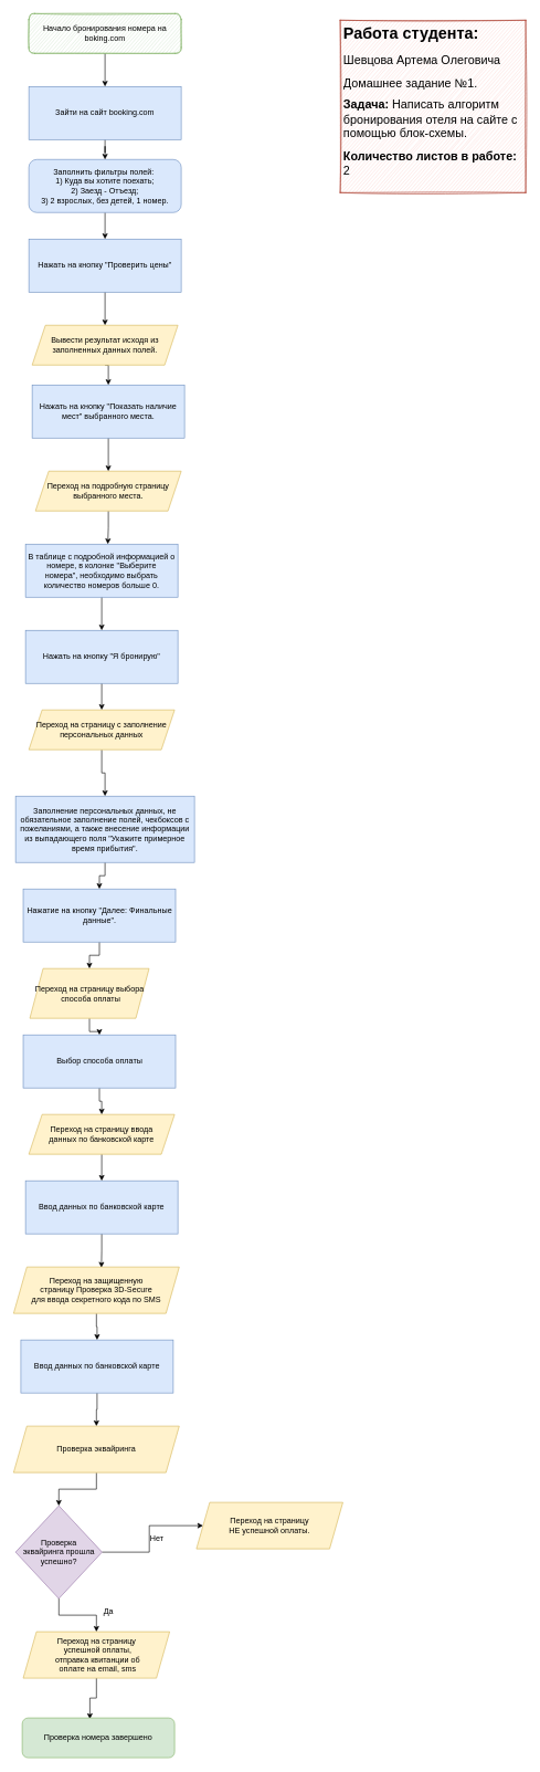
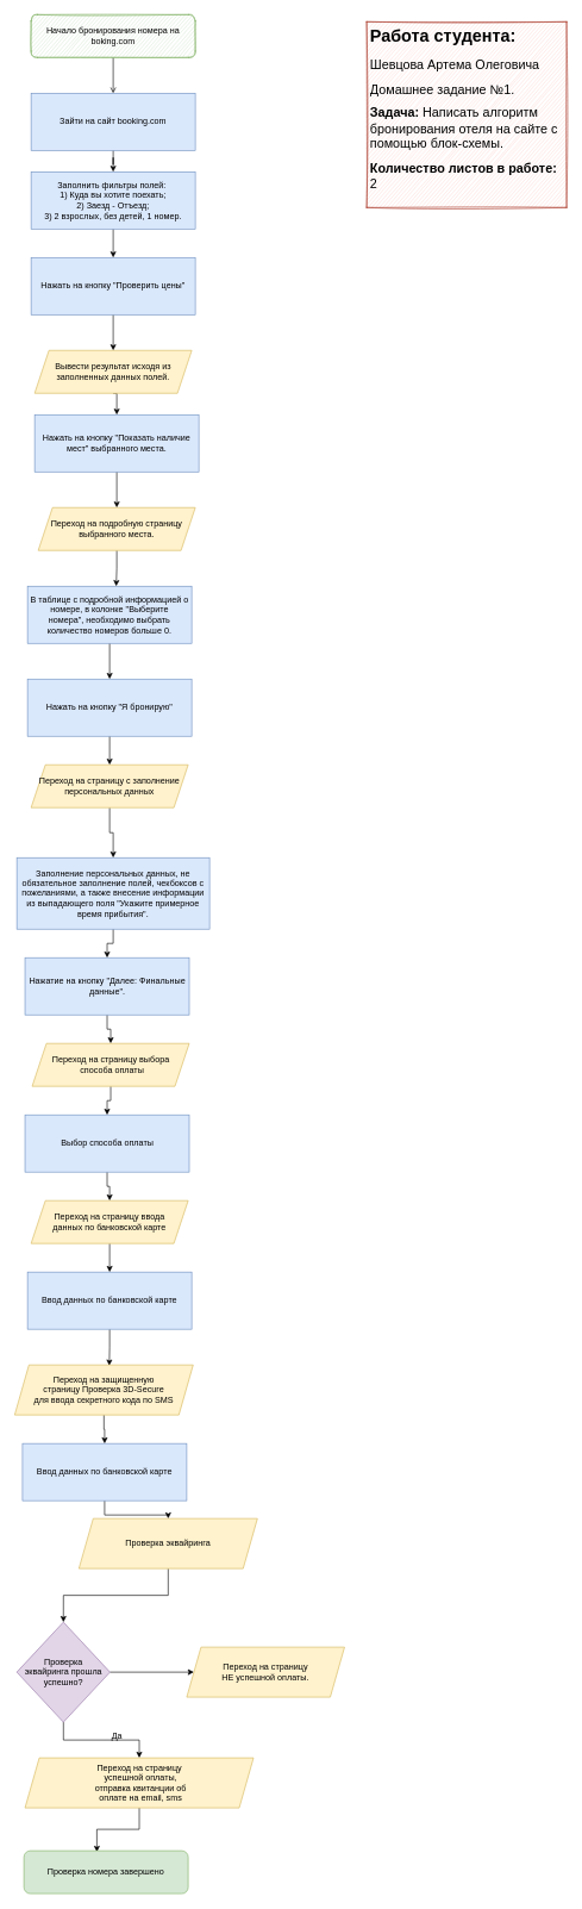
  <mxCell id="0" />
  <mxCell id="1" parent="0" />
- <mxCell id="2" style="edgeStyle=orthogonalEdgeStyle;rounded=0;orthogonalLoop=1;jettySize=auto;html=1;" edge="1" parent="1" source="3" target="48"><mxGeometry relative="1" as="geometry" /></mxCell>
+ <mxCell id="2" style="edgeStyle=orthogonalEdgeStyle;rounded=0;orthogonalLoop=1;jettySize=auto;html=1;endArrow=open;" edge="1" parent="1" source="3" target="48"><mxGeometry relative="1" as="geometry" /></mxCell>
  <mxCell id="3" value="Начало бронирования номера на boking.com" style="rounded=1;whiteSpace=wrap;html=1;fillColor=#d5e8d4;strokeColor=#82b366;sketch=1;" vertex="1" parent="1"><mxGeometry x="43" y="20" width="230" height="60" as="geometry" /></mxCell>
  <mxCell id="4" style="edgeStyle=orthogonalEdgeStyle;rounded=0;orthogonalLoop=1;jettySize=auto;html=1;entryX=0.5;entryY=0;entryDx=0;entryDy=0;" edge="1" parent="1" source="5" target="7"><mxGeometry relative="1" as="geometry" /></mxCell>
- <mxCell id="5" value="Заполнить фильтры полей:&amp;nbsp;&lt;br&gt;1) Куда вы хотите поехать;&lt;br&gt;2) Заезд - Отъезд;&lt;br&gt;3) 2 взрослых, без детей, 1 номер." style="whiteSpace=wrap;html=1;fillColor=#dae8fc;strokeColor=#6c8ebf;rounded=1;" vertex="1" parent="1"><mxGeometry x="43" y="240" width="230" height="80" as="geometry" /></mxCell>
+ <mxCell id="5" value="Заполнить фильтры полей:&amp;nbsp;&lt;br&gt;1) Куда вы хотите поехать;&lt;br&gt;2) Заезд - Отъезд;&lt;br&gt;3) 2 взрослых, без детей, 1 номер." style="rounded=0;whiteSpace=wrap;html=1;fillColor=#dae8fc;strokeColor=#6c8ebf;" vertex="1" parent="1"><mxGeometry x="43" y="240" width="230" height="80" as="geometry" /></mxCell>
  <mxCell id="6" style="edgeStyle=orthogonalEdgeStyle;rounded=0;orthogonalLoop=1;jettySize=auto;html=1;entryX=0.5;entryY=0;entryDx=0;entryDy=0;" edge="1" parent="1" source="7" target="9"><mxGeometry relative="1" as="geometry" /></mxCell>
  <mxCell id="7" value="Нажать на кнопку &quot;Проверить цены&quot;" style="rounded=0;whiteSpace=wrap;html=1;fillColor=#dae8fc;strokeColor=#6c8ebf;" vertex="1" parent="1"><mxGeometry x="43" y="360" width="230" height="80" as="geometry" /></mxCell>
  <mxCell id="8" style="edgeStyle=orthogonalEdgeStyle;rounded=0;orthogonalLoop=1;jettySize=auto;html=1;exitX=0.5;exitY=1;exitDx=0;exitDy=0;entryX=0.5;entryY=0;entryDx=0;entryDy=0;" edge="1" parent="1" source="9" target="11"><mxGeometry relative="1" as="geometry" /></mxCell>
  <mxCell id="9" value="Вывести результат исходя из заполненных данных полей." style="shape=parallelogram;perimeter=parallelogramPerimeter;whiteSpace=wrap;html=1;fixedSize=1;fillColor=#fff2cc;strokeColor=#d6b656;" vertex="1" parent="1"><mxGeometry x="48" y="490" width="220" height="60" as="geometry" /></mxCell>
  <mxCell id="10" style="edgeStyle=orthogonalEdgeStyle;rounded=0;orthogonalLoop=1;jettySize=auto;html=1;" edge="1" parent="1" source="11" target="13"><mxGeometry relative="1" as="geometry" /></mxCell>
  <mxCell id="11" value="Нажать на кнопку &quot;Показать наличие мест&quot; выбранного места." style="rounded=0;whiteSpace=wrap;html=1;fillColor=#dae8fc;strokeColor=#6c8ebf;" vertex="1" parent="1"><mxGeometry x="48" y="580" width="230" height="80" as="geometry" /></mxCell>
  <mxCell id="12" style="edgeStyle=orthogonalEdgeStyle;rounded=0;orthogonalLoop=1;jettySize=auto;html=1;entryX=0.54;entryY=0;entryDx=0;entryDy=0;entryPerimeter=0;" edge="1" parent="1" source="13" target="15"><mxGeometry relative="1" as="geometry" /></mxCell>
  <mxCell id="13" value="Переход на подробную страницу выбранного места." style="shape=parallelogram;perimeter=parallelogramPerimeter;whiteSpace=wrap;html=1;fixedSize=1;fillColor=#fff2cc;strokeColor=#d6b656;" vertex="1" parent="1"><mxGeometry x="53" y="710" width="220" height="60" as="geometry" /></mxCell>
  <mxCell id="14" style="edgeStyle=orthogonalEdgeStyle;rounded=0;orthogonalLoop=1;jettySize=auto;html=1;entryX=0.5;entryY=0;entryDx=0;entryDy=0;" edge="1" parent="1" source="15" target="17"><mxGeometry relative="1" as="geometry" /></mxCell>
  <mxCell id="15" value="В таблице с подробной информацией о номере, в колонке &quot;&lt;span style=&quot;text-align: left&quot;&gt;Выберите номера&quot;,&amp;nbsp;&lt;/span&gt;необходимо выбрать количество номеров больше 0." style="rounded=0;whiteSpace=wrap;html=1;fillColor=#dae8fc;strokeColor=#6c8ebf;" vertex="1" parent="1"><mxGeometry x="38" y="820" width="230" height="80" as="geometry" /></mxCell>
  <mxCell id="16" style="edgeStyle=orthogonalEdgeStyle;rounded=0;orthogonalLoop=1;jettySize=auto;html=1;" edge="1" parent="1" source="17" target="19"><mxGeometry relative="1" as="geometry" /></mxCell>
  <mxCell id="17" value="Нажать на кнопку &quot;Я бронирую&quot;" style="rounded=0;whiteSpace=wrap;html=1;fillColor=#dae8fc;strokeColor=#6c8ebf;" vertex="1" parent="1"><mxGeometry x="38" y="950" width="230" height="80" as="geometry" /></mxCell>
  <mxCell id="18" style="edgeStyle=orthogonalEdgeStyle;rounded=0;orthogonalLoop=1;jettySize=auto;html=1;" edge="1" parent="1" source="19" target="21"><mxGeometry relative="1" as="geometry" /></mxCell>
  <mxCell id="19" value="Переход на страницу с заполнение персональных данных" style="shape=parallelogram;perimeter=parallelogramPerimeter;whiteSpace=wrap;html=1;fixedSize=1;fillColor=#fff2cc;strokeColor=#d6b656;" vertex="1" parent="1"><mxGeometry x="43" y="1070" width="220" height="60" as="geometry" /></mxCell>
  <mxCell id="20" style="edgeStyle=orthogonalEdgeStyle;rounded=0;orthogonalLoop=1;jettySize=auto;html=1;entryX=0.5;entryY=0;entryDx=0;entryDy=0;" edge="1" parent="1" source="21" target="23"><mxGeometry relative="1" as="geometry" /></mxCell>
  <mxCell id="21" value="Заполнение персональных данных, не обязательное заполнение полей, чекбоксов с пожеланиями, а также внесение информации из выпадающего поля &quot;Укажите примерное время прибытия&quot;." style="rounded=0;whiteSpace=wrap;html=1;fillColor=#dae8fc;strokeColor=#6c8ebf;" vertex="1" parent="1"><mxGeometry x="23" y="1200" width="270" height="100" as="geometry" /></mxCell>
  <mxCell id="22" style="edgeStyle=orthogonalEdgeStyle;rounded=0;orthogonalLoop=1;jettySize=auto;html=1;entryX=0.5;entryY=0;entryDx=0;entryDy=0;" edge="1" parent="1" source="23" target="27"><mxGeometry relative="1" as="geometry" /></mxCell>
  <mxCell id="23" value="Нажатие на кнопку &quot;Далее: Финальные данные&quot;." style="rounded=0;whiteSpace=wrap;html=1;fillColor=#dae8fc;strokeColor=#6c8ebf;" vertex="1" parent="1"><mxGeometry x="34.5" y="1340" width="230" height="80" as="geometry" /></mxCell>
  <mxCell id="24" style="edgeStyle=orthogonalEdgeStyle;rounded=0;orthogonalLoop=1;jettySize=auto;html=1;" edge="1" parent="1" source="25" target="31"><mxGeometry relative="1" as="geometry" /></mxCell>
  <mxCell id="25" value="Выбор способа оплаты" style="rounded=0;whiteSpace=wrap;html=1;fillColor=#dae8fc;strokeColor=#6c8ebf;" vertex="1" parent="1"><mxGeometry x="34.5" y="1560" width="230" height="80" as="geometry" /></mxCell>
  <mxCell id="26" style="edgeStyle=orthogonalEdgeStyle;rounded=0;orthogonalLoop=1;jettySize=auto;html=1;" edge="1" parent="1" source="27" target="25"><mxGeometry relative="1" as="geometry" /></mxCell>
- <mxCell id="27" value="Переход на страницу выбора&lt;br&gt;&amp;nbsp;способа оплаты" style="shape=parallelogram;perimeter=parallelogramPerimeter;whiteSpace=wrap;html=1;fixedSize=1;fillColor=#fff2cc;strokeColor=#d6b656;" vertex="1" parent="1"><mxGeometry x="44.5" y="1460" width="180" height="75" as="geometry" /></mxCell>
+ <mxCell id="27" value="Переход на страницу выбора&lt;br&gt;&amp;nbsp;способа оплаты" style="shape=parallelogram;perimeter=parallelogramPerimeter;whiteSpace=wrap;html=1;fixedSize=1;fillColor=#fff2cc;strokeColor=#d6b656;" vertex="1" parent="1"><mxGeometry x="44.5" y="1460" width="220" height="60" as="geometry" /></mxCell>
  <mxCell id="28" style="edgeStyle=orthogonalEdgeStyle;rounded=0;orthogonalLoop=1;jettySize=auto;html=1;entryX=0.53;entryY=0.014;entryDx=0;entryDy=0;entryPerimeter=0;" edge="1" parent="1" source="29" target="33"><mxGeometry relative="1" as="geometry" /></mxCell>
  <mxCell id="29" value="Ввод данных по банковской карте" style="rounded=0;whiteSpace=wrap;html=1;fillColor=#dae8fc;strokeColor=#6c8ebf;" vertex="1" parent="1"><mxGeometry x="38" y="1780" width="230" height="80" as="geometry" /></mxCell>
  <mxCell id="30" style="edgeStyle=orthogonalEdgeStyle;rounded=0;orthogonalLoop=1;jettySize=auto;html=1;entryX=0.5;entryY=0;entryDx=0;entryDy=0;" edge="1" parent="1" source="31" target="29"><mxGeometry relative="1" as="geometry" /></mxCell>
  <mxCell id="31" value="Переход на страницу ввода&lt;br&gt;данных по банковской карте" style="shape=parallelogram;perimeter=parallelogramPerimeter;whiteSpace=wrap;html=1;fixedSize=1;fillColor=#fff2cc;strokeColor=#d6b656;" vertex="1" parent="1"><mxGeometry x="43" y="1680" width="220" height="60" as="geometry" /></mxCell>
  <mxCell id="32" style="edgeStyle=orthogonalEdgeStyle;rounded=0;orthogonalLoop=1;jettySize=auto;html=1;exitX=0.5;exitY=1;exitDx=0;exitDy=0;entryX=0.5;entryY=0;entryDx=0;entryDy=0;" edge="1" parent="1" source="33" target="35"><mxGeometry relative="1" as="geometry" /></mxCell>
  <mxCell id="33" value="Переход на защищенную&lt;br&gt;страницу Проверка 3D-Secure&lt;br&gt;для ввода секретного кода по SMS" style="shape=parallelogram;perimeter=parallelogramPerimeter;whiteSpace=wrap;html=1;fixedSize=1;fillColor=#fff2cc;strokeColor=#d6b656;" vertex="1" parent="1"><mxGeometry x="20" y="1910" width="250" height="70" as="geometry" /></mxCell>
  <mxCell id="34" style="edgeStyle=orthogonalEdgeStyle;rounded=0;orthogonalLoop=1;jettySize=auto;html=1;" edge="1" parent="1" source="35" target="37"><mxGeometry relative="1" as="geometry" /></mxCell>
  <mxCell id="35" value="Ввод данных по банковской карте" style="rounded=0;whiteSpace=wrap;html=1;fillColor=#dae8fc;strokeColor=#6c8ebf;" vertex="1" parent="1"><mxGeometry x="31" y="2020" width="230" height="80" as="geometry" /></mxCell>
  <mxCell id="36" style="edgeStyle=orthogonalEdgeStyle;rounded=0;orthogonalLoop=1;jettySize=auto;html=1;entryX=0.5;entryY=0;entryDx=0;entryDy=0;" edge="1" parent="1" source="37" target="40"><mxGeometry relative="1" as="geometry" /></mxCell>
- <mxCell id="37" value="Проверка эквайринга" style="shape=parallelogram;perimeter=parallelogramPerimeter;whiteSpace=wrap;html=1;fixedSize=1;fillColor=#fff2cc;strokeColor=#d6b656;" vertex="1" parent="1"><mxGeometry x="20" y="2150" width="250" height="70" as="geometry" /></mxCell>
+ <mxCell id="37" value="Проверка эквайринга" style="shape=parallelogram;perimeter=parallelogramPerimeter;whiteSpace=wrap;html=1;fixedSize=1;fillColor=#fff2cc;strokeColor=#d6b656;" vertex="1" parent="1"><mxGeometry x="110" y="2125" width="250" height="70" as="geometry" /></mxCell>
  <mxCell id="38" style="edgeStyle=orthogonalEdgeStyle;rounded=0;orthogonalLoop=1;jettySize=auto;html=1;" edge="1" parent="1" source="40" target="42"><mxGeometry relative="1" as="geometry" /></mxCell>
  <mxCell id="39" style="edgeStyle=orthogonalEdgeStyle;rounded=0;orthogonalLoop=1;jettySize=auto;html=1;" edge="1" parent="1" source="40" target="44"><mxGeometry relative="1" as="geometry" /></mxCell>
  <mxCell id="40" value="Проверка &lt;br&gt;эквайринга прошла успешно?" style="rhombus;whiteSpace=wrap;html=1;fillColor=#e1d5e7;strokeColor=#9673a6;" vertex="1" parent="1"><mxGeometry x="23" y="2270" width="130.5" height="140" as="geometry" /></mxCell>
  <mxCell id="41" style="edgeStyle=orthogonalEdgeStyle;rounded=0;orthogonalLoop=1;jettySize=auto;html=1;entryX=0.444;entryY=0.028;entryDx=0;entryDy=0;entryPerimeter=0;" edge="1" parent="1" source="42" target="46"><mxGeometry relative="1" as="geometry" /></mxCell>
- <mxCell id="42" value="Переход на страницу&lt;br&gt;&amp;nbsp;успешной оплаты,&lt;br&gt;&amp;nbsp;отправка квитанции об&lt;br&gt;&amp;nbsp;оплате на email, sms" style="shape=parallelogram;perimeter=parallelogramPerimeter;whiteSpace=wrap;html=1;fixedSize=1;fillColor=#fff2cc;strokeColor=#d6b656;" vertex="1" parent="1"><mxGeometry x="34.5" y="2460" width="221" height="70" as="geometry" /></mxCell>
+ <mxCell id="42" value="Переход на страницу&lt;br&gt;&amp;nbsp;успешной оплаты,&lt;br&gt;&amp;nbsp;отправка квитанции об&lt;br&gt;&amp;nbsp;оплате на email, sms" style="shape=parallelogram;perimeter=parallelogramPerimeter;whiteSpace=wrap;html=1;fixedSize=1;fillColor=#fff2cc;strokeColor=#d6b656;" vertex="1" parent="1"><mxGeometry x="34.5" y="2460" width="320" height="70" as="geometry" /></mxCell>
  <mxCell id="43" value="Да" style="text;html=1;align=center;verticalAlign=middle;resizable=0;points=[];autosize=1;strokeColor=none;" vertex="1" parent="1"><mxGeometry x="148" y="2420" width="30" height="20" as="geometry" /></mxCell>
- <mxCell id="44" value="Переход на страницу&lt;br&gt;НЕ успешной оплаты." style="shape=parallelogram;perimeter=parallelogramPerimeter;whiteSpace=wrap;html=1;fixedSize=1;fillColor=#fff2cc;strokeColor=#d6b656;" vertex="1" parent="1"><mxGeometry x="296" y="2265" width="221" height="70" as="geometry" /></mxCell>
- <mxCell id="45" value="Нет" style="text;html=1;align=center;verticalAlign=middle;resizable=0;points=[];autosize=1;strokeColor=none;" vertex="1" parent="1"><mxGeometry x="215.5" y="2310" width="40" height="20" as="geometry" /></mxCell>
+ <mxCell id="44" value="Переход на страницу&lt;br&gt;НЕ успешной оплаты." style="shape=parallelogram;perimeter=parallelogramPerimeter;whiteSpace=wrap;html=1;fixedSize=1;fillColor=#fff2cc;strokeColor=#d6b656;" vertex="1" parent="1"><mxGeometry x="261" y="2305" width="221" height="70" as="geometry" /></mxCell>
  <mxCell id="46" value="Проверка номера завершено" style="rounded=1;whiteSpace=wrap;html=1;fillColor=#d5e8d4;strokeColor=#82b366;" vertex="1" parent="1"><mxGeometry x="33" y="2590" width="230" height="60" as="geometry" /></mxCell>
  <mxCell id="47" style="edgeStyle=orthogonalEdgeStyle;rounded=0;orthogonalLoop=1;jettySize=auto;html=1;entryX=0.5;entryY=0;entryDx=0;entryDy=0;" edge="1" parent="1" source="48" target="5"><mxGeometry relative="1" as="geometry" /></mxCell>
  <mxCell id="48" value="Зайти на сайт booking.com" style="rounded=0;whiteSpace=wrap;html=1;fillColor=#dae8fc;strokeColor=#6c8ebf;" vertex="1" parent="1"><mxGeometry x="43" y="130" width="230" height="80" as="geometry" /></mxCell>
  <mxCell id="49" value="&lt;h1&gt;Работа студента:&lt;/h1&gt;&lt;p&gt;&lt;font style=&quot;font-size: 18px&quot;&gt;Шевцова Артема Олеговича&lt;/font&gt;&lt;/p&gt;&lt;p&gt;&lt;font style=&quot;font-size: 18px&quot;&gt;Домашнее задание №1.&lt;/font&gt;&lt;/p&gt;&lt;p&gt;&lt;font style=&quot;font-size: 18px&quot;&gt;&lt;b&gt;Задача:&lt;/b&gt; Написать алгоритм бронирования отеля на сайте с помощью блок-схемы.&lt;/font&gt;&lt;/p&gt;&lt;p&gt;&lt;span style=&quot;font-size: 18px&quot;&gt;&lt;b&gt;Количество&amp;nbsp;&lt;/b&gt;&lt;/span&gt;&lt;span style=&quot;font-size: 18px&quot;&gt;&lt;b&gt;листов в работе:&lt;/b&gt; 2&lt;/span&gt;&lt;/p&gt;" style="text;html=1;strokeColor=#ae4132;fillColor=#fad9d5;spacing=5;spacingTop=-20;whiteSpace=wrap;overflow=hidden;rounded=0;sketch=1;glass=0;shadow=0;" vertex="1" parent="1"><mxGeometry x="513" y="30" width="280" height="260" as="geometry" /></mxCell>
